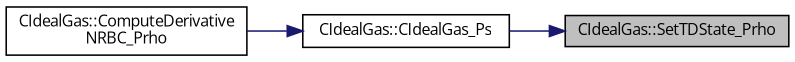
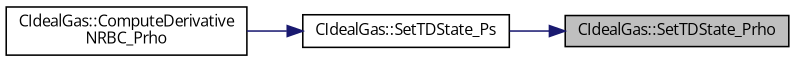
  digraph {
    fontname="Open Sans"
    rankdir=RL
    node [color=black fillcolor=white fontname="Open Sans" fontsize=10 shape=record style=filled]
    edge [color=midnightblue dir=back fontname="Open Sans" fontsize=10 labelfontname=Helvetica labelfontsize=10 style=solid]
    n1 [fillcolor=grey75 fontcolor=black height=0.2 label="CIdealGas::SetTDState_Prho" width=0.4]
-   n2 [height=0.2 label="CIdealGas::CIdealGas_Ps" width=0.4]
+   n2 [height=0.2 label="CIdealGas::SetTDState_Ps" width=0.4]
    n3 [height=0.2 label="CIdealGas::ComputeDerivative\lNRBC_Prho" width=0.4]
    n1 -> n2
    n2 -> n3
  }
